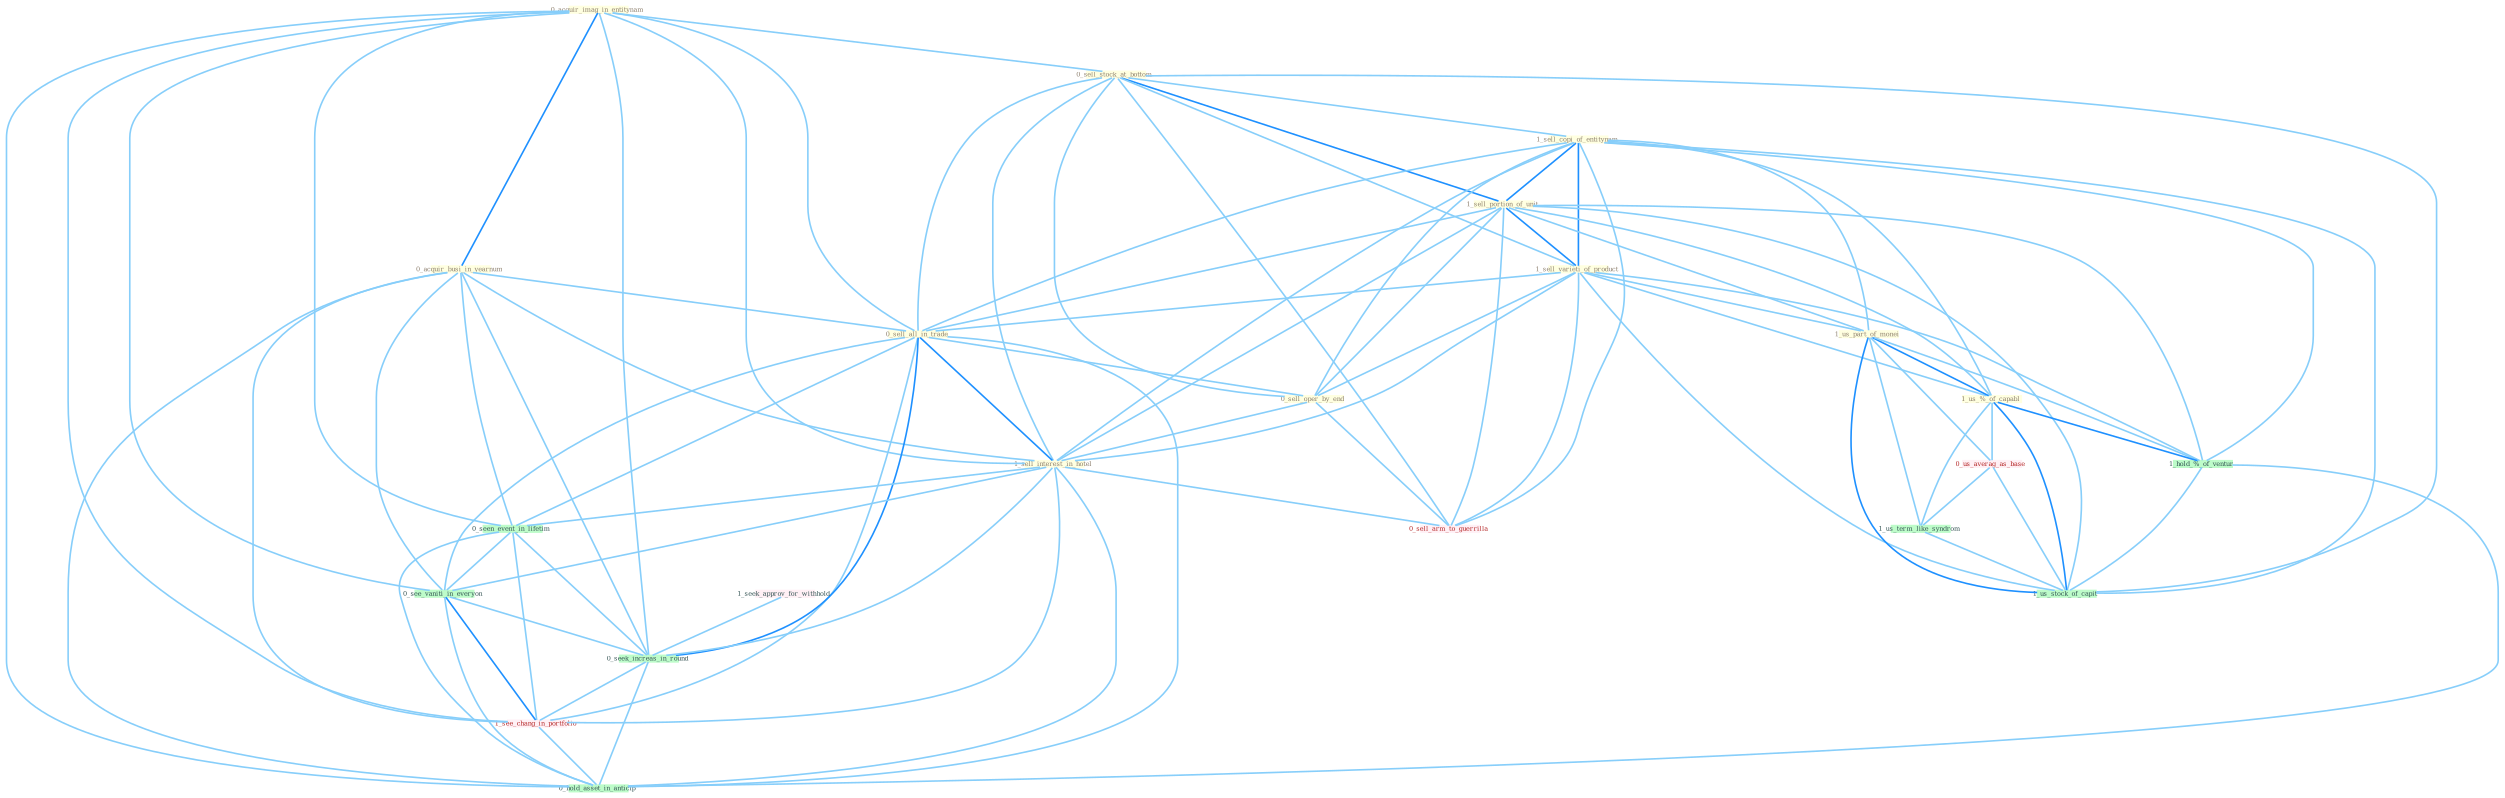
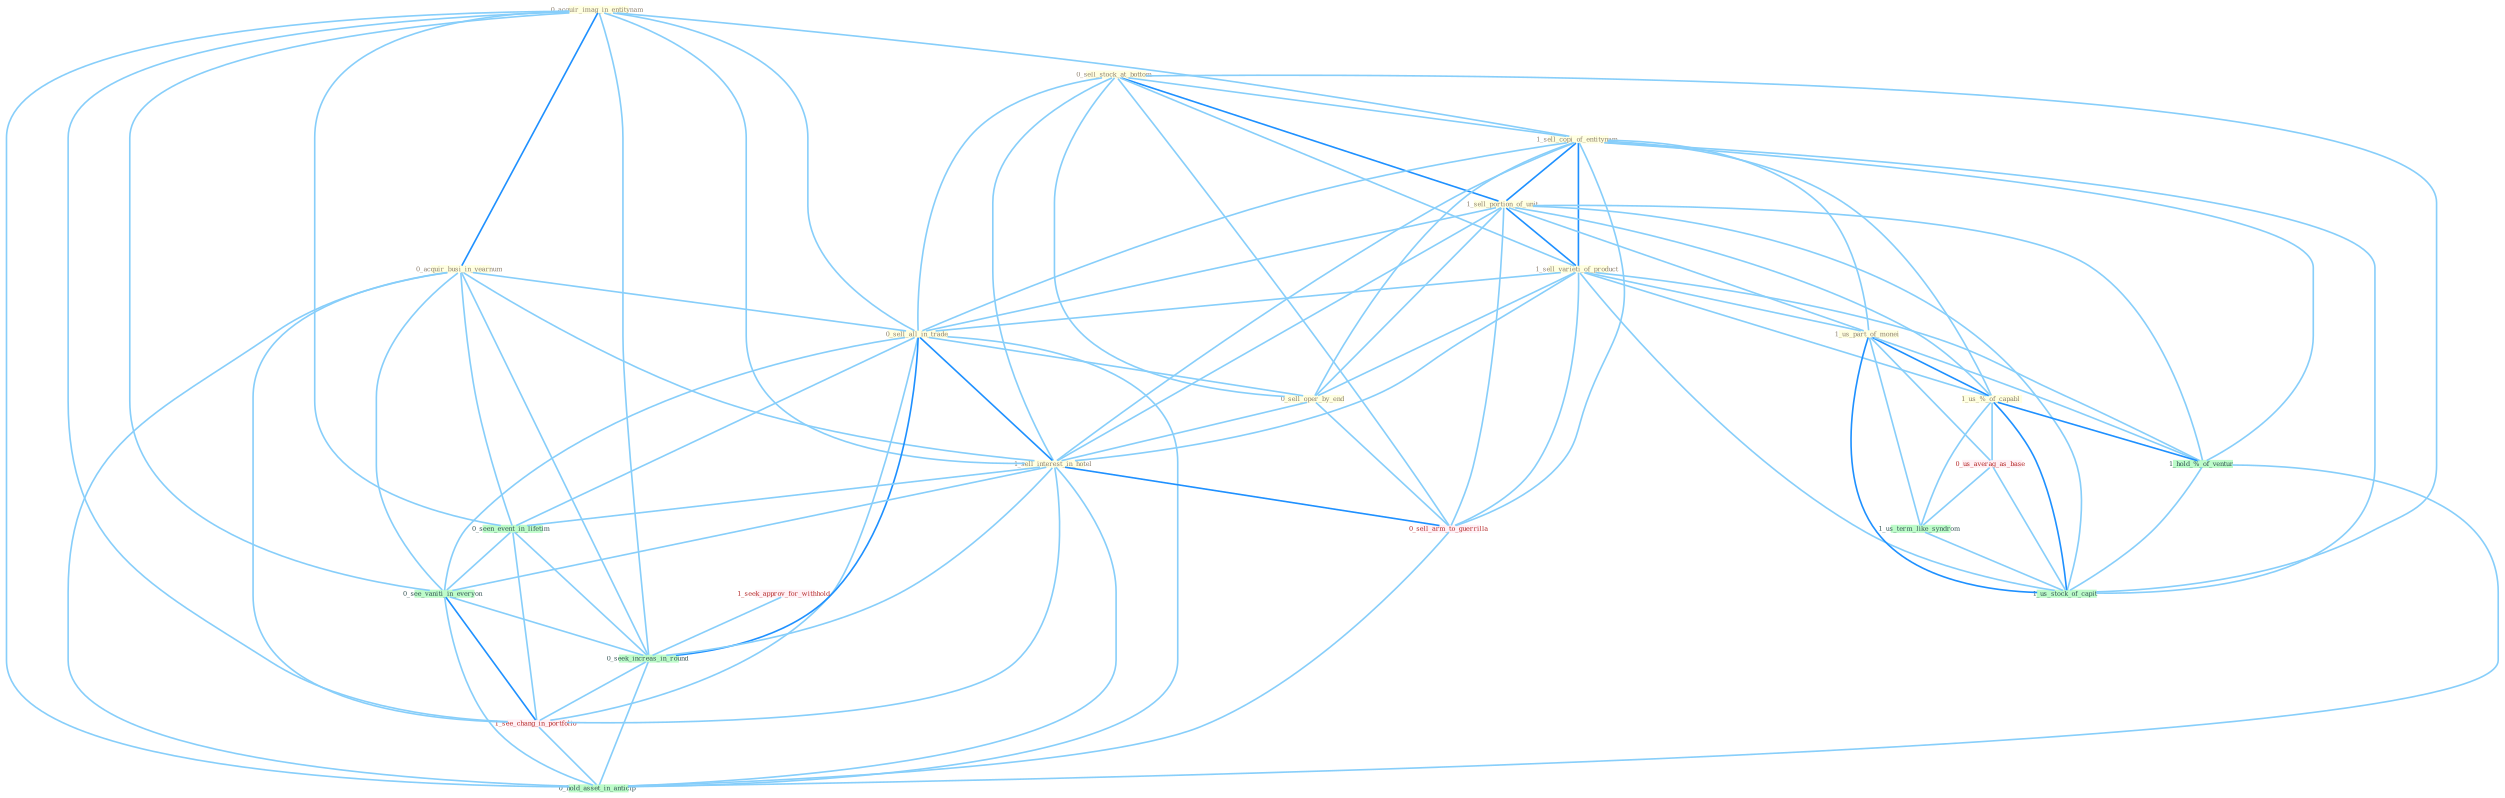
  graph {
    node [color="#ffffe0" fixedsize=true fontcolor="#8b7d6b" fontsize=4 shape=polygon style=filled]
    edge [color="#87cefa" w=1]
    "0_acquir_imag_in_entitynam " [height=.06 width=.5]
    "0_sell_stock_at_bottom " [height=.06 width=.5]
    "0_acquir_busi_in_yearnum " [height=.06 width=.5]
    "1_sell_copi_of_entitynam " [height=.06 width=.5]
    "1_sell_portion_of_unit " [height=.06 width=.5]
    "1_sell_varieti_of_product " [height=.06 width=.5]
    "0_sell_all_in_trade " [height=.06 width=.5]
    "0_sell_oper_by_end " [height=.06 width=.5]
    "1_us_part_of_monei " [height=.06 width=.5]
    "1_sell_interest_in_hotel " [height=.06 width=.5]
    "1_us_%_of_capabl " [height=.06 width=.5]
    "0_us_averag_as_base " [color="#fff0f5" fontcolor="#b22222" height=.06 width=.5]
-   "1_seek_approv_for_withhold " [color="#fff0f5" fontcolor="#2f4f4f" height=.06 width=.5]
+   "1_seek_approv_for_withhold " [color="#fff0f5" fontcolor="#b22222" height=.06 width=.5]
    "0_sell_arm_to_guerrilla " [color="#fff0f5" fontcolor="#b22222" height=.06 width=.5]
    "1_see_chang_in_portfolio " [color="#fff0f5" fontcolor="#b22222" height=.06 width=.5]
    "0_seen_event_in_lifetim " [color="#BDFCC9" fontcolor="#2f4f4f" height=.06 width=.5]
    "0_see_vaniti_in_everyon " [color="#BDFCC9" fontcolor="#2f4f4f" height=.06 width=.5]
    "0_seek_increas_in_round " [color="#BDFCC9" fontcolor="#2f4f4f" height=.06 width=.5]
    "0_hold_asset_in_anticip " [color="#BDFCC9" fontcolor="#2f4f4f" height=.06 width=.5]
    "1_us_stock_of_capit " [color="#BDFCC9" fontcolor="#2f4f4f" height=.06 width=.5]
    "1_hold_%_of_ventur " [color="#BDFCC9" fontcolor="#2f4f4f" height=.06 width=.5]
    "1_us_term_like_syndrom " [color="#BDFCC9" fontcolor="#2f4f4f" height=.06 width=.5]
    subgraph sub_1 {
      "0_acquir_imag_in_entitynam "
      "0_sell_stock_at_bottom "
      "0_acquir_busi_in_yearnum "
      "1_sell_copi_of_entitynam "
      "1_sell_portion_of_unit "
      "1_sell_varieti_of_product "
      "0_sell_all_in_trade "
      "0_sell_oper_by_end "
      "1_us_part_of_monei "
      "1_sell_interest_in_hotel "
      "1_us_%_of_capabl "
    }
    subgraph sub_2 {
      "0_us_averag_as_base "
      "1_seek_approv_for_withhold "
      "0_sell_arm_to_guerrilla "
      "1_see_chang_in_portfolio "
    }
    "0_acquir_imag_in_entitynam " -- "0_acquir_busi_in_yearnum " [color="#1e90ff" w=2]
-   "0_acquir_imag_in_entitynam " -- "0_sell_stock_at_bottom "
+   "0_acquir_imag_in_entitynam " -- "1_sell_copi_of_entitynam "
    "0_acquir_imag_in_entitynam " -- "0_sell_all_in_trade "
    "0_acquir_imag_in_entitynam " -- "1_sell_interest_in_hotel "
    "0_acquir_imag_in_entitynam " -- "1_see_chang_in_portfolio "
    "0_acquir_imag_in_entitynam " -- "0_seen_event_in_lifetim "
    "0_acquir_imag_in_entitynam " -- "0_see_vaniti_in_everyon "
    "0_acquir_imag_in_entitynam " -- "0_seek_increas_in_round "
    "0_acquir_imag_in_entitynam " -- "0_hold_asset_in_anticip "
    "0_sell_stock_at_bottom " -- "1_sell_copi_of_entitynam "
    "0_sell_stock_at_bottom " -- "1_sell_portion_of_unit " [color="#1e90ff"]
    "0_sell_stock_at_bottom " -- "1_sell_varieti_of_product "
    "0_sell_stock_at_bottom " -- "0_sell_all_in_trade "
    "0_sell_stock_at_bottom " -- "0_sell_oper_by_end "
    "0_sell_stock_at_bottom " -- "1_sell_interest_in_hotel "
    "0_sell_stock_at_bottom " -- "0_sell_arm_to_guerrilla "
    "0_sell_stock_at_bottom " -- "1_us_stock_of_capit "
    "0_acquir_busi_in_yearnum " -- "0_sell_all_in_trade "
    "0_acquir_busi_in_yearnum " -- "1_sell_interest_in_hotel "
    "0_acquir_busi_in_yearnum " -- "1_see_chang_in_portfolio "
    "0_acquir_busi_in_yearnum " -- "0_seen_event_in_lifetim "
    "0_acquir_busi_in_yearnum " -- "0_see_vaniti_in_everyon "
    "0_acquir_busi_in_yearnum " -- "0_seek_increas_in_round "
    "0_acquir_busi_in_yearnum " -- "0_hold_asset_in_anticip "
    "1_sell_copi_of_entitynam " -- "1_sell_portion_of_unit " [color="#1e90ff" w=2]
    "1_sell_copi_of_entitynam " -- "1_sell_varieti_of_product " [color="#1e90ff" w=2]
    "1_sell_copi_of_entitynam " -- "0_sell_all_in_trade "
    "1_sell_copi_of_entitynam " -- "0_sell_oper_by_end "
    "1_sell_copi_of_entitynam " -- "1_us_part_of_monei "
    "1_sell_copi_of_entitynam " -- "1_sell_interest_in_hotel "
    "1_sell_copi_of_entitynam " -- "1_us_%_of_capabl "
    "1_sell_copi_of_entitynam " -- "0_sell_arm_to_guerrilla "
    "1_sell_copi_of_entitynam " -- "1_us_stock_of_capit "
    "1_sell_copi_of_entitynam " -- "1_hold_%_of_ventur "
    "1_sell_portion_of_unit " -- "1_sell_varieti_of_product " [color="#1e90ff" w=2]
    "1_sell_portion_of_unit " -- "0_sell_all_in_trade "
    "1_sell_portion_of_unit " -- "0_sell_oper_by_end "
    "1_sell_portion_of_unit " -- "1_us_part_of_monei "
    "1_sell_portion_of_unit " -- "1_sell_interest_in_hotel "
    "1_sell_portion_of_unit " -- "1_us_%_of_capabl "
    "1_sell_portion_of_unit " -- "0_sell_arm_to_guerrilla "
    "1_sell_portion_of_unit " -- "1_us_stock_of_capit "
    "1_sell_portion_of_unit " -- "1_hold_%_of_ventur "
    "1_sell_varieti_of_product " -- "0_sell_all_in_trade "
    "1_sell_varieti_of_product " -- "0_sell_oper_by_end "
    "1_sell_varieti_of_product " -- "1_us_part_of_monei "
    "1_sell_varieti_of_product " -- "1_sell_interest_in_hotel "
    "1_sell_varieti_of_product " -- "1_us_%_of_capabl "
    "1_sell_varieti_of_product " -- "0_sell_arm_to_guerrilla "
    "1_sell_varieti_of_product " -- "1_us_stock_of_capit "
    "1_sell_varieti_of_product " -- "1_hold_%_of_ventur "
    "0_sell_all_in_trade " -- "0_sell_oper_by_end "
    "0_sell_all_in_trade " -- "1_sell_interest_in_hotel " [color="#1e90ff" w=2]
    "0_sell_all_in_trade " -- "1_see_chang_in_portfolio "
    "0_sell_all_in_trade " -- "0_seen_event_in_lifetim "
    "0_sell_all_in_trade " -- "0_see_vaniti_in_everyon "
    "0_sell_all_in_trade " -- "0_seek_increas_in_round " [color="#1e90ff"]
    "0_sell_all_in_trade " -- "0_hold_asset_in_anticip "
    "0_sell_oper_by_end " -- "1_sell_interest_in_hotel "
    "0_sell_oper_by_end " -- "0_sell_arm_to_guerrilla "
    "1_us_part_of_monei " -- "1_us_%_of_capabl " [color="#1e90ff" w=2]
    "1_us_part_of_monei " -- "0_us_averag_as_base "
    "1_us_part_of_monei " -- "1_us_stock_of_capit " [color="#1e90ff" w=2]
    "1_us_part_of_monei " -- "1_hold_%_of_ventur "
    "1_us_part_of_monei " -- "1_us_term_like_syndrom "
-   "1_sell_interest_in_hotel " -- "0_sell_arm_to_guerrilla "
+   "1_sell_interest_in_hotel " -- "0_sell_arm_to_guerrilla " [color="#1e90ff"]
    "1_sell_interest_in_hotel " -- "1_see_chang_in_portfolio "
    "1_sell_interest_in_hotel " -- "0_seen_event_in_lifetim "
    "1_sell_interest_in_hotel " -- "0_see_vaniti_in_everyon "
    "1_sell_interest_in_hotel " -- "0_seek_increas_in_round "
    "1_sell_interest_in_hotel " -- "0_hold_asset_in_anticip "
    "1_us_%_of_capabl " -- "0_us_averag_as_base "
    "1_us_%_of_capabl " -- "1_us_stock_of_capit " [color="#1e90ff" w=2]
    "1_us_%_of_capabl " -- "1_hold_%_of_ventur " [color="#1e90ff" w=2]
    "1_us_%_of_capabl " -- "1_us_term_like_syndrom "
    "0_us_averag_as_base " -- "1_us_stock_of_capit "
    "0_us_averag_as_base " -- "1_us_term_like_syndrom "
    "1_seek_approv_for_withhold " -- "0_seek_increas_in_round "
    "1_see_chang_in_portfolio " -- "0_hold_asset_in_anticip "
    "0_seen_event_in_lifetim " -- "1_see_chang_in_portfolio "
    "0_seen_event_in_lifetim " -- "0_see_vaniti_in_everyon "
    "0_seen_event_in_lifetim " -- "0_seek_increas_in_round "
-   "0_seen_event_in_lifetim " -- "0_hold_asset_in_anticip "
+   "0_sell_arm_to_guerrilla " -- "0_hold_asset_in_anticip "
    "0_see_vaniti_in_everyon " -- "1_see_chang_in_portfolio " [color="#1e90ff" w=2]
    "0_see_vaniti_in_everyon " -- "0_seek_increas_in_round "
    "0_see_vaniti_in_everyon " -- "0_hold_asset_in_anticip "
    "0_seek_increas_in_round " -- "1_see_chang_in_portfolio "
    "0_seek_increas_in_round " -- "0_hold_asset_in_anticip "
    "1_hold_%_of_ventur " -- "0_hold_asset_in_anticip "
    "1_hold_%_of_ventur " -- "1_us_stock_of_capit "
    "1_us_term_like_syndrom " -- "1_us_stock_of_capit "
  }
